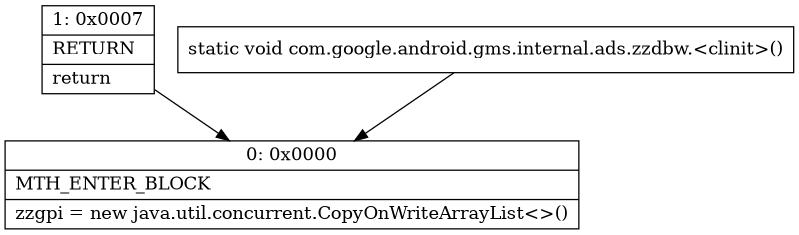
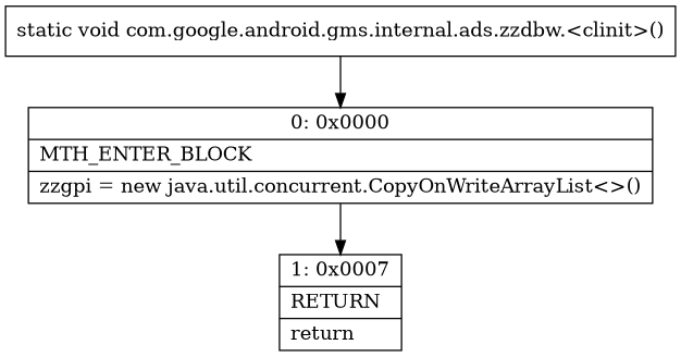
  digraph {
    node [shape=record]
    n1 [label="{0\:\ 0x0000|MTH_ENTER_BLOCK\l|zzgpi = new java.util.concurrent.CopyOnWriteArrayList\<\>()\l}"]
    n2 [label="{1\:\ 0x0007|RETURN\l|return\l}"]
    n3 [label="{static void com.google.android.gms.internal.ads.zzdbw.\<clinit\>() }"]
-   n2 -> n1
+   n1 -> n2
    n3 -> n1
  }
